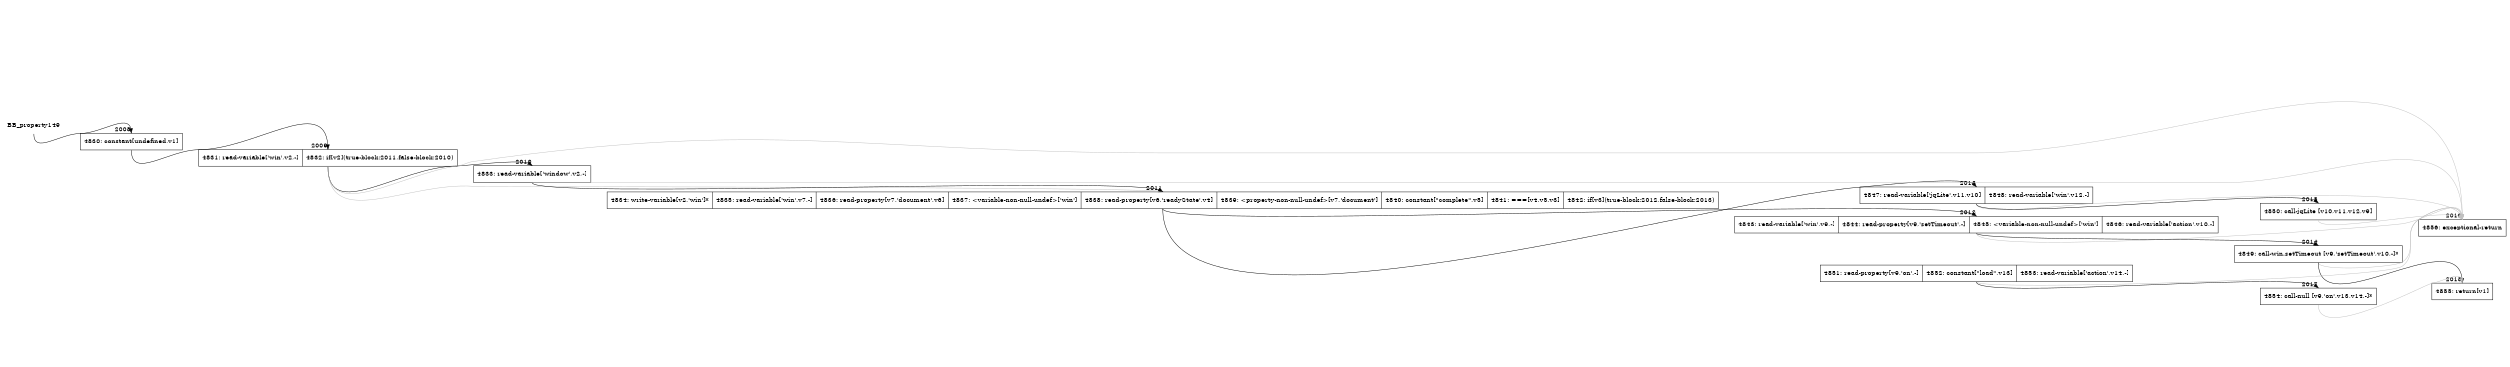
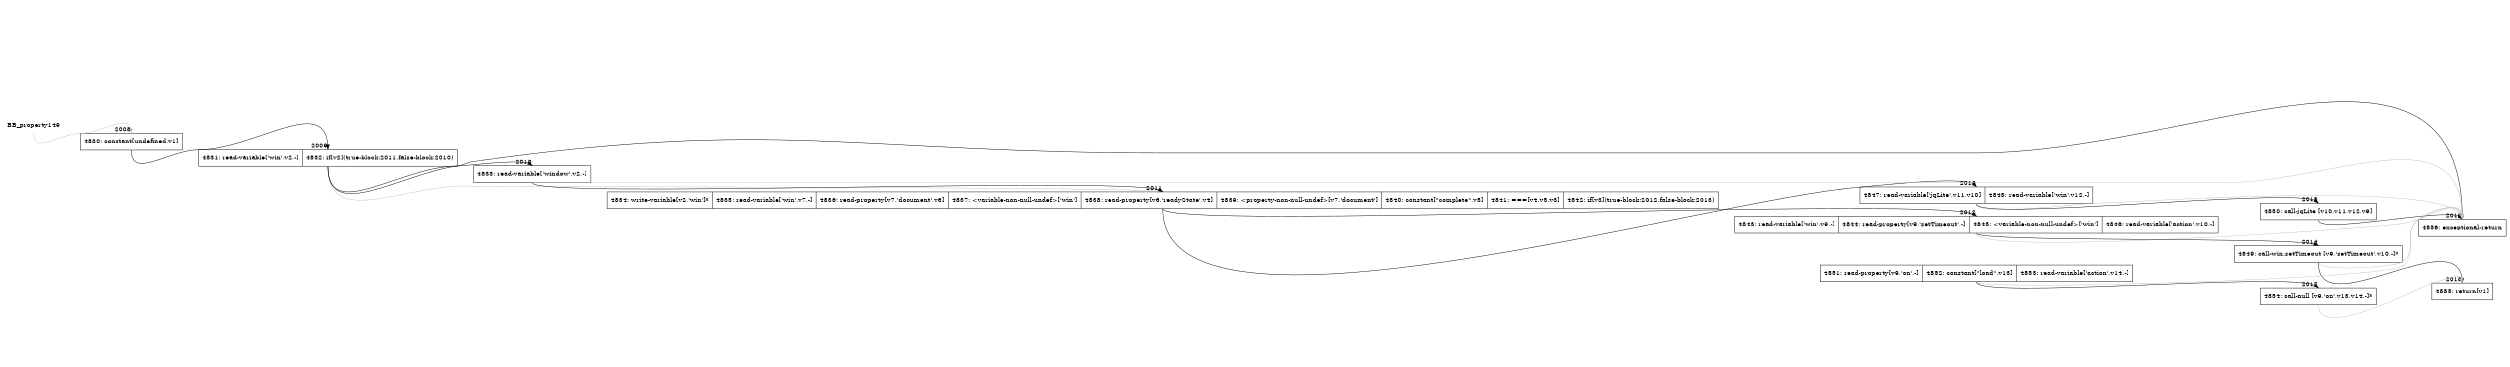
  digraph {
    rankdir=LR
    node [shape=record]
    edge [headport=n tailport=s]
    n1 [label=BB_property149 shape=none]
    n2 [label="{4830: constant[undefined,v1]}"]
    n3 [label="{4831: read-variable['win',v2,-]|4832: if[v2](true-block:2011,false-block:2010)}"]
    n4 [label="{4834: write-variable[v2,'win']*|4835: read-variable['win',v7,-]|4836: read-property[v7,'document',v6]|4837: \<variable-non-null-undef\>['win']|4838: read-property[v6,'readyState',v4]|4839: \<property-non-null-undef\>[v7,'document']|4840: constant[\"complete\",v5]|4841: ===[v4,v5,v3]|4842: if[v3](true-block:2012,false-block:2013)}"]
    n5 [label="{4833: read-variable['window',v2,-]}"]
    n6 [label="{4856: exceptional-return}"]
    n7 [label="{4843: read-variable['win',v9,-]|4844: read-property[v9,'setTimeout',-]|4845: \<variable-non-null-undef\>['win']|4846: read-variable['action',v10,-]}"]
    n8 [label="{4847: read-variable['jqLite',v11,v10]|4848: read-variable['win',v12,-]}"]
    n9 [label="{4849: call-win.setTimeout [v9,'setTimeout',v10,-]*}"]
    n10 [label="{4850: call-jqLite [v10,v11,v12,v9]}"]
    n11 [label="{4855: return[v1]}"]
    n12 [label="{4851: read-property[v9,'on',-]|4852: constant[\"load\",v13]|4853: read-variable['action',v14,-]}"]
    n13 [label="{4854: call-null [v9,'on',v13,v14,-]*}"]
-   n1 -> n2 [headlabel="    2008"]
+   n1 -> n2 [headlabel="    2008" color=gray]
    n2 -> n3 [headlabel="      2009"]
    n3 -> n4 [color=gray headlabel="      2011"]
    n3 -> n5 [headlabel="      2010"]
-   n3 -> n6 [color=gray headlabel="      2019"]
+   n3 -> n6 [color=black headlabel="      2019"]
    n4 -> n7 [headlabel="      2012"]
    n4 -> n8 [headlabel="      2013"]
    n5 -> n4
    n5 -> n6 [color=gray]
    n7 -> n6 [color=gray]
    n7 -> n9 [headlabel="      2014"]
    n8 -> n6 [color=gray]
    n8 -> n10 [headlabel="      2015"]
    n9 -> n6 [color=gray]
    n9 -> n11 [headlabel="      2018"]
-   n10 -> n6 [color=gray]
+   n10 -> n6 [color=black]
    n12 -> n6 [color=gray]
    n12 -> n13 [headlabel="      2017"]
    n13 -> n11 [color=gray]
  }
